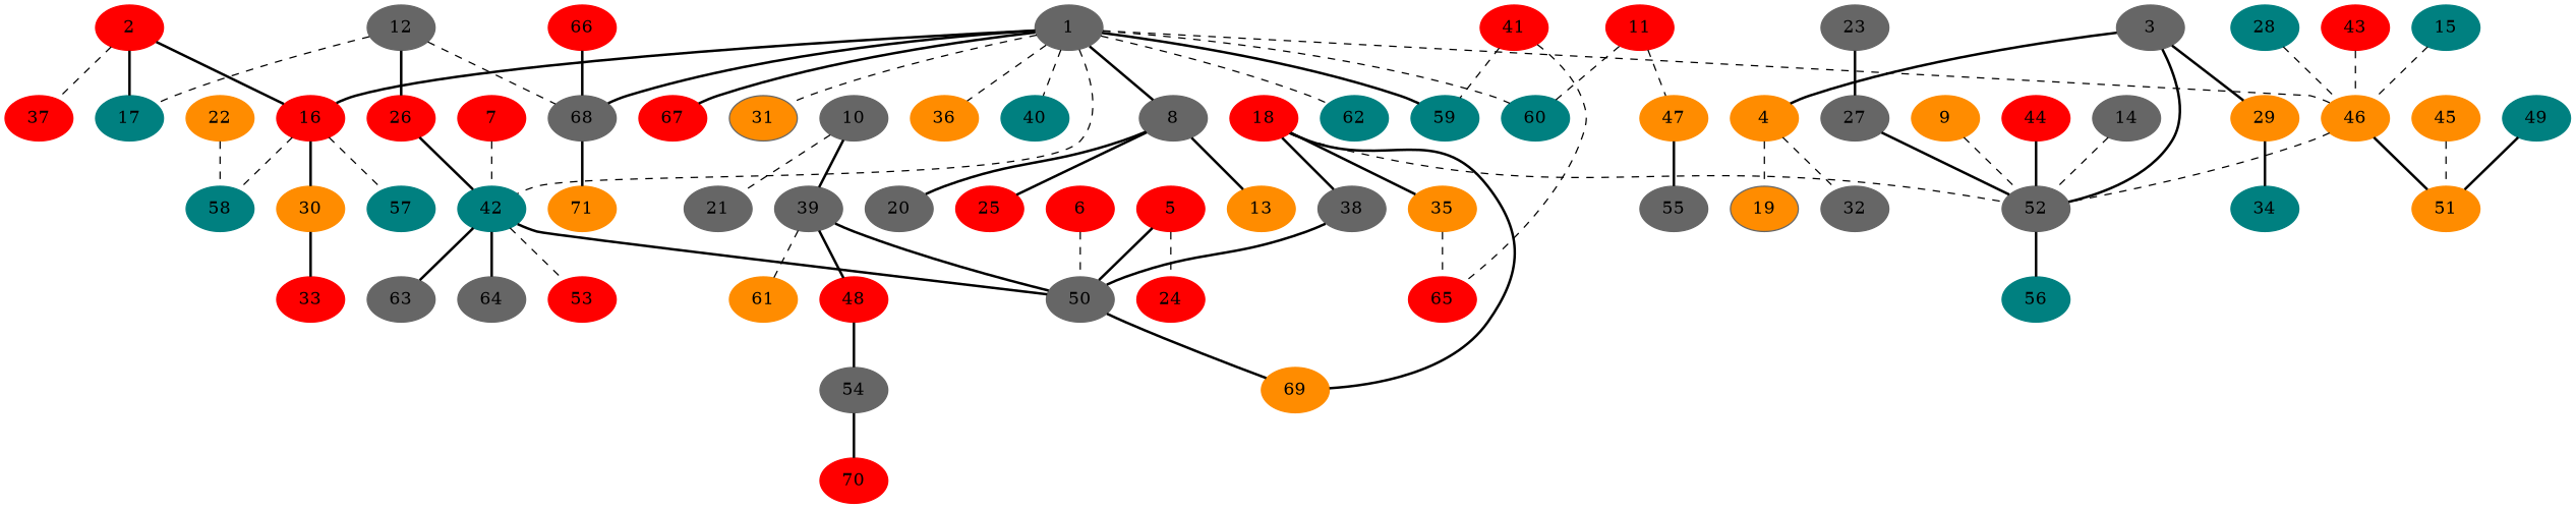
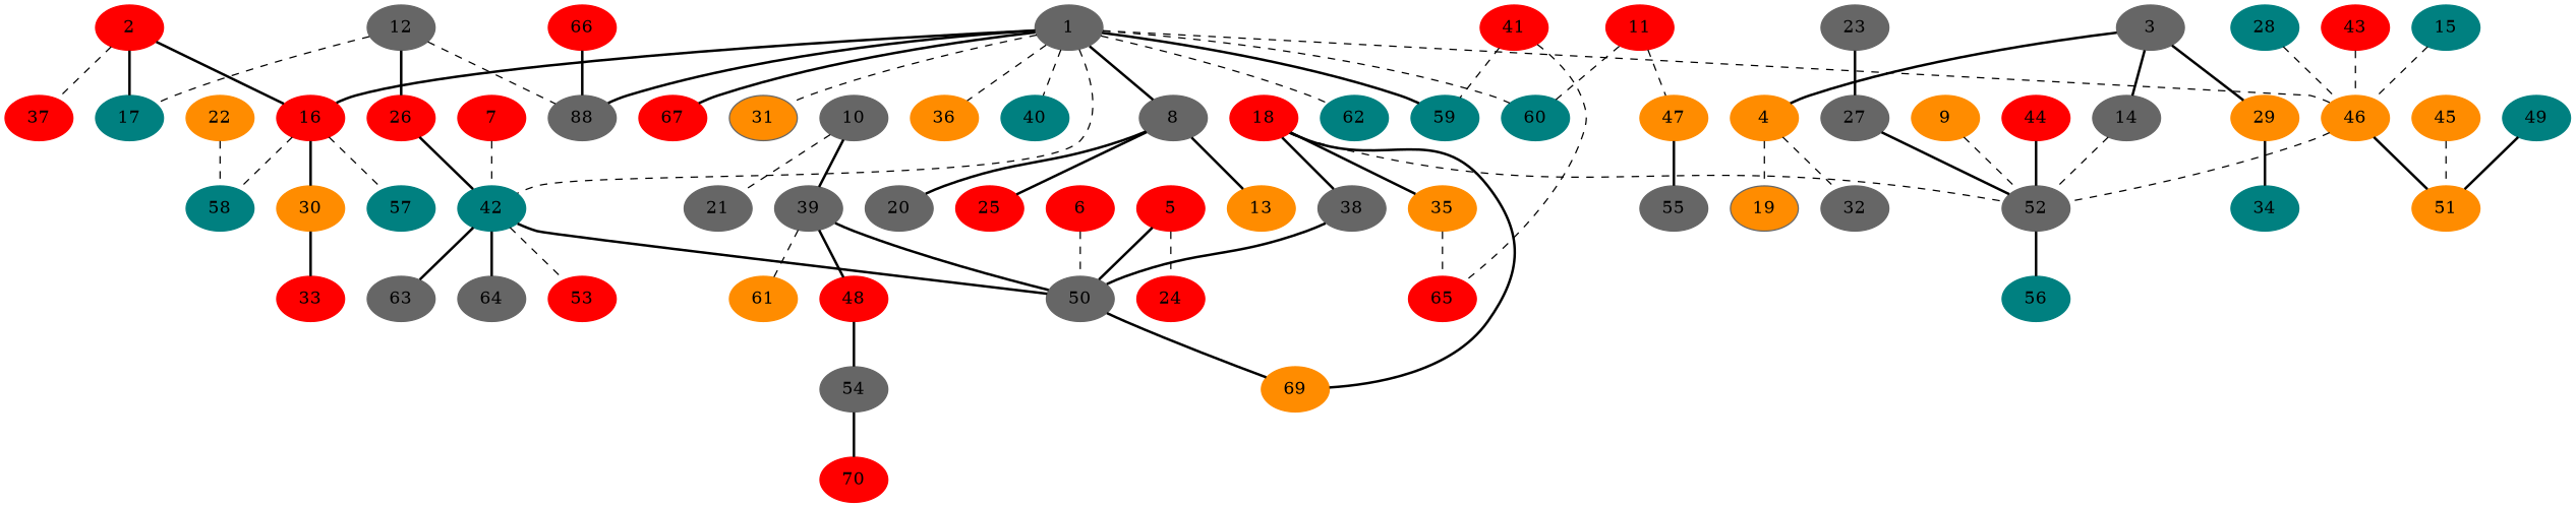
  graph {
    node [color=gray40 style=filled]
    edge [style=bold weight=1.0]
    1
    8
    16 [color=red]
    31 [fillcolor=darkorange]
    36 [color=darkorange]
    40 [color=teal]
    42 [color=teal]
    46 [color=darkorange]
    59 [color=teal]
    60 [color=teal]
    62 [color=teal]
    67 [color=red]
-   68
+   68 [label=88]
    13 [color=darkorange]
    20
    25 [color=red]
    30 [color=darkorange]
    57 [color=teal]
    58 [color=teal]
    50
    53 [color=red]
    63
    64
    52
    51 [color=darkorange]
-   71 [color=darkorange]
    2 [color=red]
    17 [color=teal]
    37 [color=red]
    4 [color=darkorange]
    3
    29 [color=darkorange]
    19 [fillcolor=darkorange]
    32
    34 [color=teal]
    56 [color=teal]
    5 [color=red]
    24 [color=red]
    69 [color=darkorange]
    6 [color=red]
    7 [color=red]
    9 [color=darkorange]
    10
    21
    39
    48 [color=red]
    61 [color=darkorange]
    11 [color=red]
    47 [color=darkorange]
    55
    12
    26 [color=red]
    14
    15 [color=teal]
    33 [color=red]
    18 [color=red]
    35 [color=darkorange]
    38
    65 [color=red]
    22 [color=darkorange]
    23
    27
    28 [color=teal]
    54
    41 [color=red]
    43 [color=red]
    44 [color=red]
    45 [color=darkorange]
    70 [color=red]
    49 [color=teal]
    66 [color=red]
    1 -- 8
    1 -- 16
    1 -- 31 [style=dashed]
    1 -- 36 [style=dashed]
    1 -- 40 [style=dashed]
    1 -- 42 [style=dashed]
    1 -- 46 [style=dashed]
    1 -- 59
    1 -- 60 [style=dashed]
    1 -- 62 [style=dashed]
    1 -- 67
    1 -- 68
    8 -- 13
    8 -- 20
    8 -- 25
    16 -- 30
    16 -- 57 [style=dashed]
    16 -- 58 [style=dashed]
    42 -- 50
    42 -- 53 [style=dashed]
    42 -- 63
    42 -- 64
    46 -- 52 [style=dashed]
    46 -- 51
-   68 -- 71
    30 -- 33
    50 -- 69
    52 -- 56
    2 -- 16
    2 -- 17
    2 -- 37 [style=dashed]
    4 -- 19 [style=dashed]
    4 -- 32 [style=dashed]
-   3 -- 52
+   3 -- 14
    3 -- 4
    3 -- 29
    29 -- 34
    5 -- 50
    5 -- 24 [style=dashed]
    6 -- 50 [style=dashed]
    7 -- 42 [style=dashed]
    9 -- 52 [style=dashed]
    10 -- 21 [style=dashed]
    10 -- 39
    39 -- 50
    39 -- 48
    39 -- 61 [style=dashed]
    48 -- 54
    11 -- 60 [style=dashed]
    11 -- 47 [style=dashed]
    47 -- 55
    12 -- 68 [style=dashed]
    12 -- 17 [style=dashed]
    12 -- 26
    26 -- 42
    14 -- 52 [style=dashed]
    15 -- 46 [style=dashed]
    18 -- 52 [style=dashed]
    18 -- 69
    18 -- 35
    18 -- 38
    35 -- 65 [style=dashed]
    38 -- 50
    22 -- 58 [style=dashed]
    23 -- 27
    27 -- 52
    28 -- 46 [style=dashed]
    54 -- 70
    41 -- 59 [style=dashed]
    41 -- 65 [style=dashed]
    43 -- 46 [style=dashed]
    44 -- 52
    45 -- 51 [style=dashed]
    49 -- 51
    66 -- 68
  }
